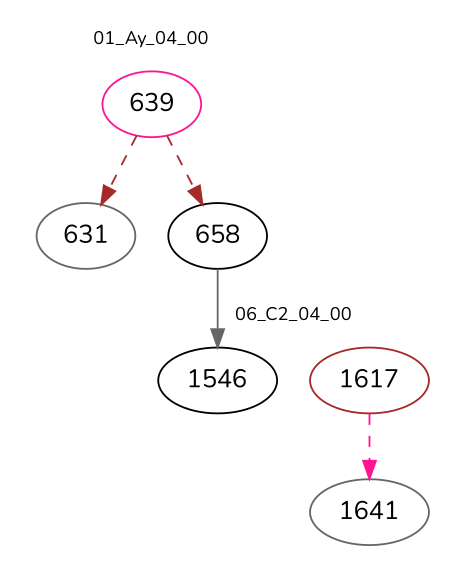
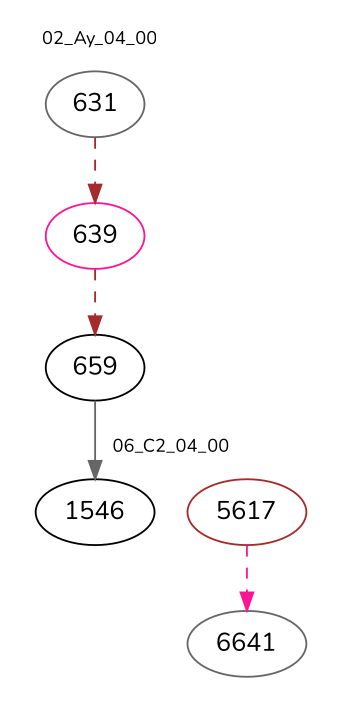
  digraph {
    fontname=Nunito
    node [color=gray40 fontname=Nunito]
    edge [color=brown fontname=Nunito style=dashed]
    n1 [color=deeppink label=639]
    n2 [label=631]
-   n3 [color=black label=658]
-   n4 [color=brown label=1617]
+   n3 [color=black label=659]
+   n4 [color=brown label=5617]
    n5 [color=black label=1546]
-   n6 [label=1641]
+   n6 [label=6641]
    subgraph cluster_1 {
      color=white
      fontsize=10
-     label="01_Ay_04_00"
+     label="02_Ay_04_00"
      n1
      n2
      n3
    }
    subgraph cluster_2 {
      color=white
      fontsize=10
      label="06_C2_04_00"
      n4
      n5
      n6
    }
-   n1 -> n2
+   n2 -> n1
    n1 -> n3
    n3 -> n5 [color=gray40 style=solid]
    n4 -> n6 [color=deeppink]
  }
